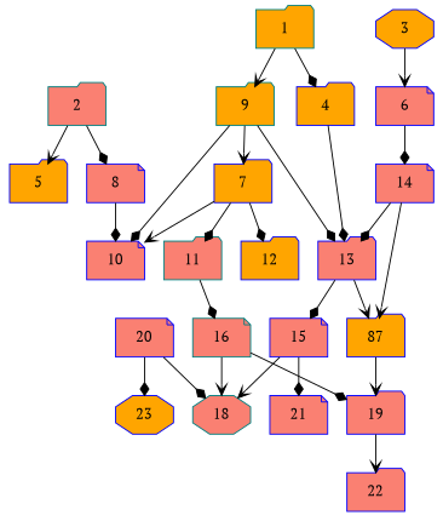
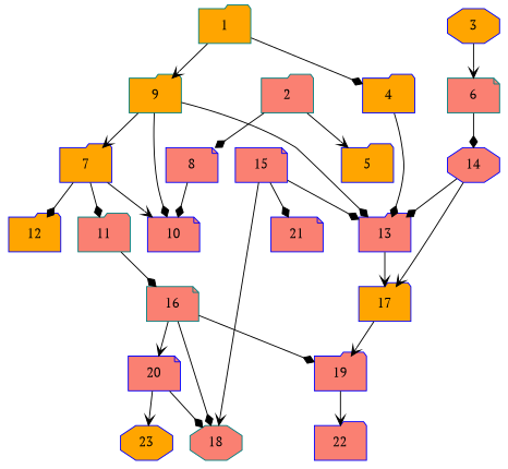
  digraph {
    fontname="PT Serif"
    node [alpha=0.07 color=blue fillcolor=salmon fontname="PT Serif" shape=folder style=filled]
    edge [arrowhead=diamond fontname="PT Serif"]
    1 [color=teal expect_size=81064127102976000000 fillcolor=orange]
    4 [expect_size=64212201681239146496 fillcolor=orange]
    9 [alpha=0.10 color=teal expect_size=60271036168275 fillcolor=orange]
    13 [alpha=0.17 expect_size=4443313841600175]
    7 [alpha=0.20 expect_size=18463816912308535296 fillcolor=orange]
    10 [alpha=0.17 expect_size=14203623455881612 shape=note]
    11 [alpha=0.16 color=teal expect_size=247781863019423]
    12 [alpha=0.15 expect_size=25194648353915273216 fillcolor=orange]
    15 [alpha=0.17 expect_size=4794285988457688 shape=note]
-   17 [alpha=0.00 expect_size=20061812739272040 fillcolor=orange label=87]
+   17 [alpha=0.00 expect_size=20061812739272040 fillcolor=orange]
    16 [alpha=0.05 color=teal expect_size=795863997486379 shape=note]
    2 [alpha=0.00 color=teal expect_size=61175674874443832]
    5 [alpha=0.08 expect_size=36877730691207800 fillcolor=orange]
    8 [alpha=0.08 expect_size=2093114876867961 shape=note]
    3 [alpha=0.12 expect_size=263493908796658417664 fillcolor=orange shape=octagon]
-   6 [alpha=0.15 expect_size=17362297305717276672 shape=note]
-   14 [alpha=0.14 expect_size=70163040710822504 shape=note]
+   6 [alpha=0.15 color=teal expect_size=17362297305717276672 shape=note]
+   14 [alpha=0.14 expect_size=70163040710822504 shape=octagon]
    18 [alpha=0.03 color=teal expect_size=5640424060104782 shape=octagon]
    21 [expect_size=286691160212388184064 shape=note]
    19 [alpha=0.15 expect_size=57931153377233272]
    20 [alpha=0.03 expect_size=105184003615981830144 shape=note]
    22 [expect_size=49809643071710440]
    23 [alpha=0.01 expect_size=406447127282839744 fillcolor=orange shape=octagon]
    1 -> 4
    1 -> 9 [arrowhead=vee]
    4 -> 13
    9 -> 13
    9 -> 7 [arrowhead=vee]
    9 -> 10
-   13 -> 15
+   15 -> 13
    13 -> 17 [arrowhead=vee]
    7 -> 10 [arrowhead=vee]
    7 -> 11
    7 -> 12
    11 -> 16
    15 -> 18 [arrowhead=vee]
    15 -> 21
    17 -> 19 [arrowhead=vee]
-   16 -> 18 [arrowhead=vee]
+   16 -> 18
    16 -> 19
+   16 -> 20 [arrowhead=vee]
    2 -> 5 [arrowhead=vee]
    2 -> 8
    8 -> 10
    3 -> 6 [arrowhead=vee]
    6 -> 14
    14 -> 13
    14 -> 17 [arrowhead=vee]
    19 -> 22 [arrowhead=vee]
    20 -> 18
-   20 -> 23
+   20 -> 23 [arrowhead=vee]
  }
